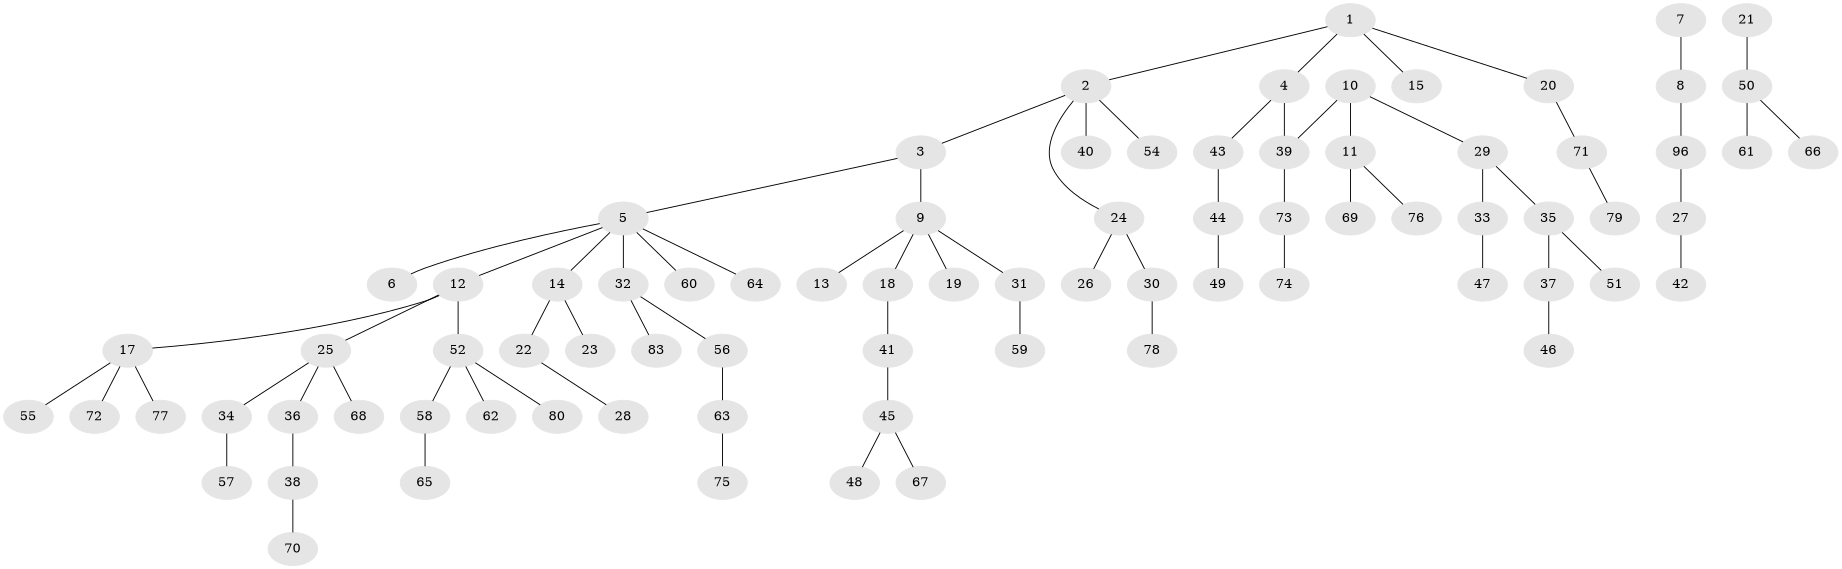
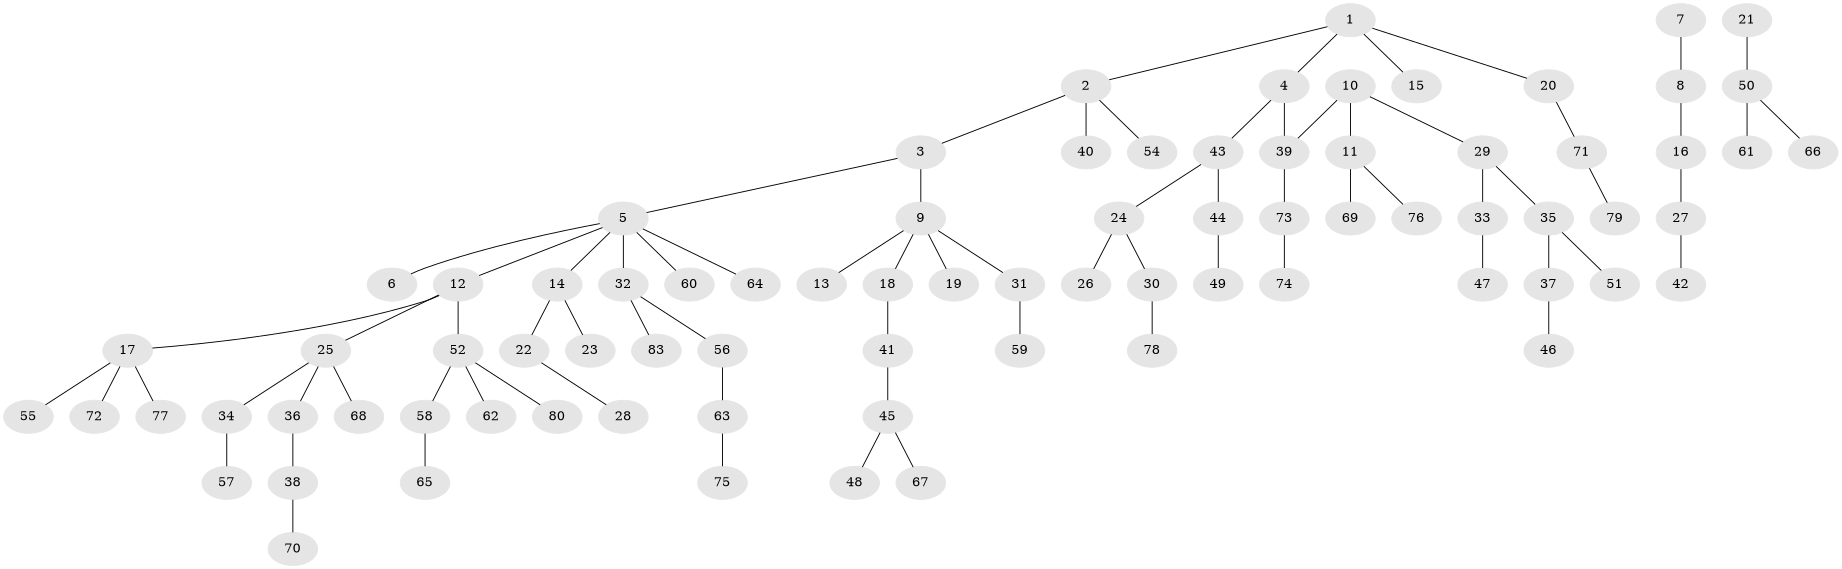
  graph {
    node [color=gray90 style=filled]
    1
    2
    4
    15
    20
    3
    24
    40
    54
    43
    39
    71
    5
    9
    26
    30
    6
    12
    14
    32
    60
    64
    7
    8
    13
    18
    19
    31
    10
    11
    29
    44
    17
    25
    52
    22
    23
    n38 [label=83]
    56
-   16 [label=96]
+   16
    27
    41
    21
    50
    59
    69
    76
    33
    35
    73
    55
    72
    77
    34
    36
    68
    58
    62
    80
    28
    42
    45
    79
    61
    66
    78
    57
    38
    47
    37
    51
    63
    46
    70
    74
    48
    67
    49
    65
    75
    1 -- 2
    1 -- 4
    1 -- 15
    1 -- 20
    2 -- 3
-   2 -- 24
+   43 -- 24
    2 -- 40
    2 -- 54
    4 -- 43
    4 -- 39
    20 -- 71
    3 -- 5
    3 -- 9
    24 -- 26
    24 -- 30
    43 -- 44
    39 -- 73
    71 -- 79
    5 -- 6
    5 -- 12
    5 -- 14
    5 -- 32
    5 -- 60
    5 -- 64
    9 -- 13
    9 -- 18
    9 -- 19
    9 -- 31
    30 -- 78
    12 -- 17
    12 -- 25
    12 -- 52
    14 -- 22
    14 -- 23
    32 -- n38
    32 -- 56
    7 -- 8
    8 -- 16
    18 -- 41
    31 -- 59
    10 -- 39
    10 -- 11
    10 -- 29
    11 -- 69
    11 -- 76
    29 -- 33
    29 -- 35
    44 -- 49
    17 -- 55
    17 -- 72
    17 -- 77
    25 -- 34
    25 -- 36
    25 -- 68
    52 -- 58
    52 -- 62
    52 -- 80
    22 -- 28
    56 -- 63
    16 -- 27
    27 -- 42
    41 -- 45
    21 -- 50
    50 -- 61
    50 -- 66
    33 -- 47
    35 -- 37
    35 -- 51
    73 -- 74
    34 -- 57
    36 -- 38
    58 -- 65
    45 -- 48
    45 -- 67
    38 -- 70
    37 -- 46
    63 -- 75
  }
